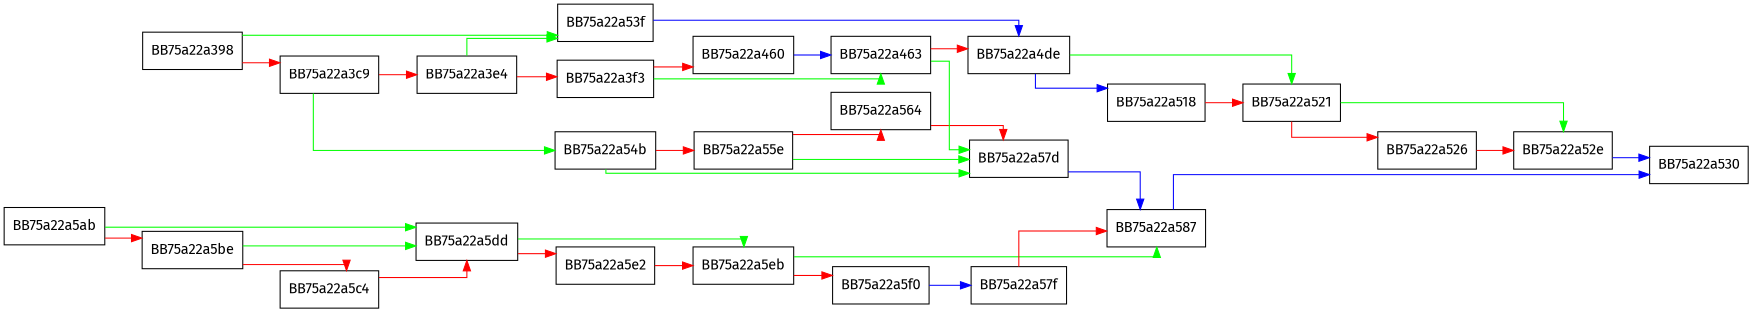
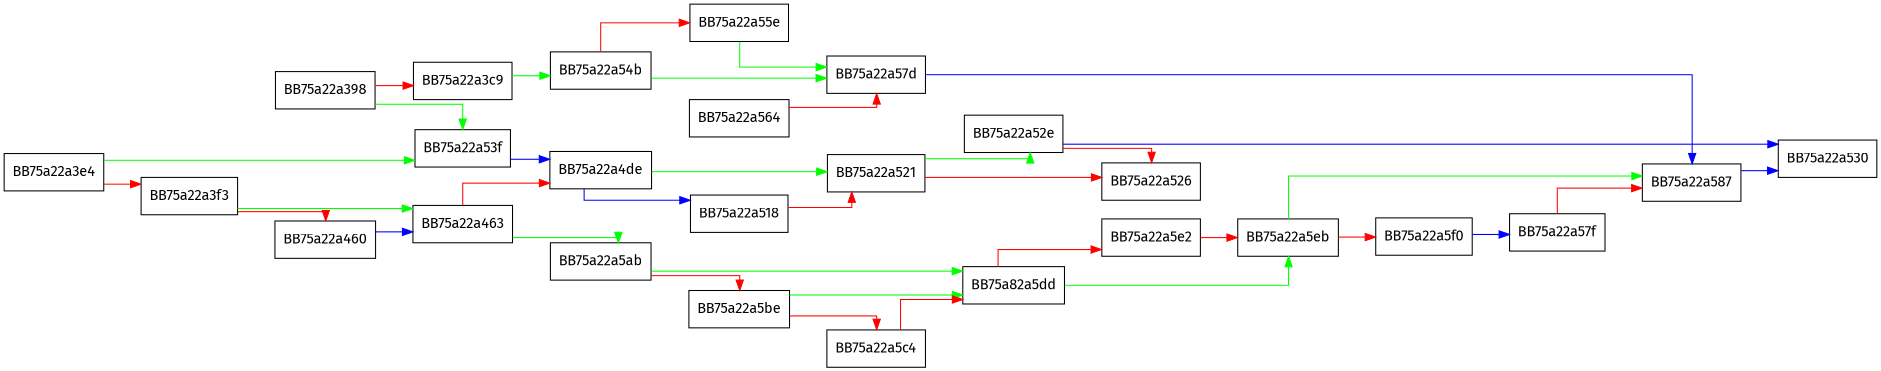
  digraph {
    fontname="Fira Sans"
    rankdir=LR
    splines=ortho
    node [fontname="Fira Sans" shape=box]
    edge [color=red fontname="Fira Sans"]
    BB75a22a398
    BB75a22a53f
    BB75a22a3c9
    BB75a22a4de
    BB75a22a54b
    BB75a22a3e4
    BB75a22a521
    BB75a22a518
    BB75a22a57d
    BB75a22a55e
    BB75a22a3f3
    BB75a22a587
    BB75a22a564
    BB75a22a463
    BB75a22a460
    BB75a22a5ab
-   BB75a22a5dd
+   BB75a22a5dd [label=BB75a82a5dd]
    BB75a22a5be
    BB75a22a5eb
    BB75a22a5e2
    BB75a22a5c4
    BB75a22a52e
    BB75a22a526
    BB75a22a530
    BB75a22a57f
    BB75a22a5f0
    BB75a22a398 -> BB75a22a53f [color=green]
    BB75a22a398 -> BB75a22a3c9
    BB75a22a53f -> BB75a22a4de [color=blue]
    BB75a22a3c9 -> BB75a22a54b [color=green]
-   BB75a22a3c9 -> BB75a22a3e4
    BB75a22a4de -> BB75a22a521 [color=green]
    BB75a22a4de -> BB75a22a518 [color=blue]
    BB75a22a54b -> BB75a22a57d [color=green]
    BB75a22a54b -> BB75a22a55e
    BB75a22a3e4 -> BB75a22a53f [color=green]
    BB75a22a3e4 -> BB75a22a3f3
    BB75a22a521 -> BB75a22a52e [color=green]
    BB75a22a521 -> BB75a22a526
    BB75a22a518 -> BB75a22a521
    BB75a22a57d -> BB75a22a587 [color=blue]
    BB75a22a55e -> BB75a22a57d [color=green]
-   BB75a22a55e -> BB75a22a564
    BB75a22a3f3 -> BB75a22a463 [color=green]
    BB75a22a3f3 -> BB75a22a460
    BB75a22a587 -> BB75a22a530 [color=blue]
    BB75a22a564 -> BB75a22a57d
    BB75a22a463 -> BB75a22a4de
-   BB75a22a463 -> BB75a22a57d [color=green]
+   BB75a22a463 -> BB75a22a5ab [color=green]
    BB75a22a460 -> BB75a22a463 [color=blue]
    BB75a22a5ab -> BB75a22a5dd [color=green]
    BB75a22a5ab -> BB75a22a5be
    BB75a22a5dd -> BB75a22a5eb [color=green]
    BB75a22a5dd -> BB75a22a5e2
    BB75a22a5be -> BB75a22a5dd [color=green]
    BB75a22a5be -> BB75a22a5c4
    BB75a22a5eb -> BB75a22a587 [color=green]
    BB75a22a5eb -> BB75a22a5f0
    BB75a22a5e2 -> BB75a22a5eb
    BB75a22a5c4 -> BB75a22a5dd
    BB75a22a52e -> BB75a22a530 [color=blue]
-   BB75a22a526 -> BB75a22a52e
+   BB75a22a52e -> BB75a22a526
    BB75a22a57f -> BB75a22a587
    BB75a22a5f0 -> BB75a22a57f [color=blue]
  }
